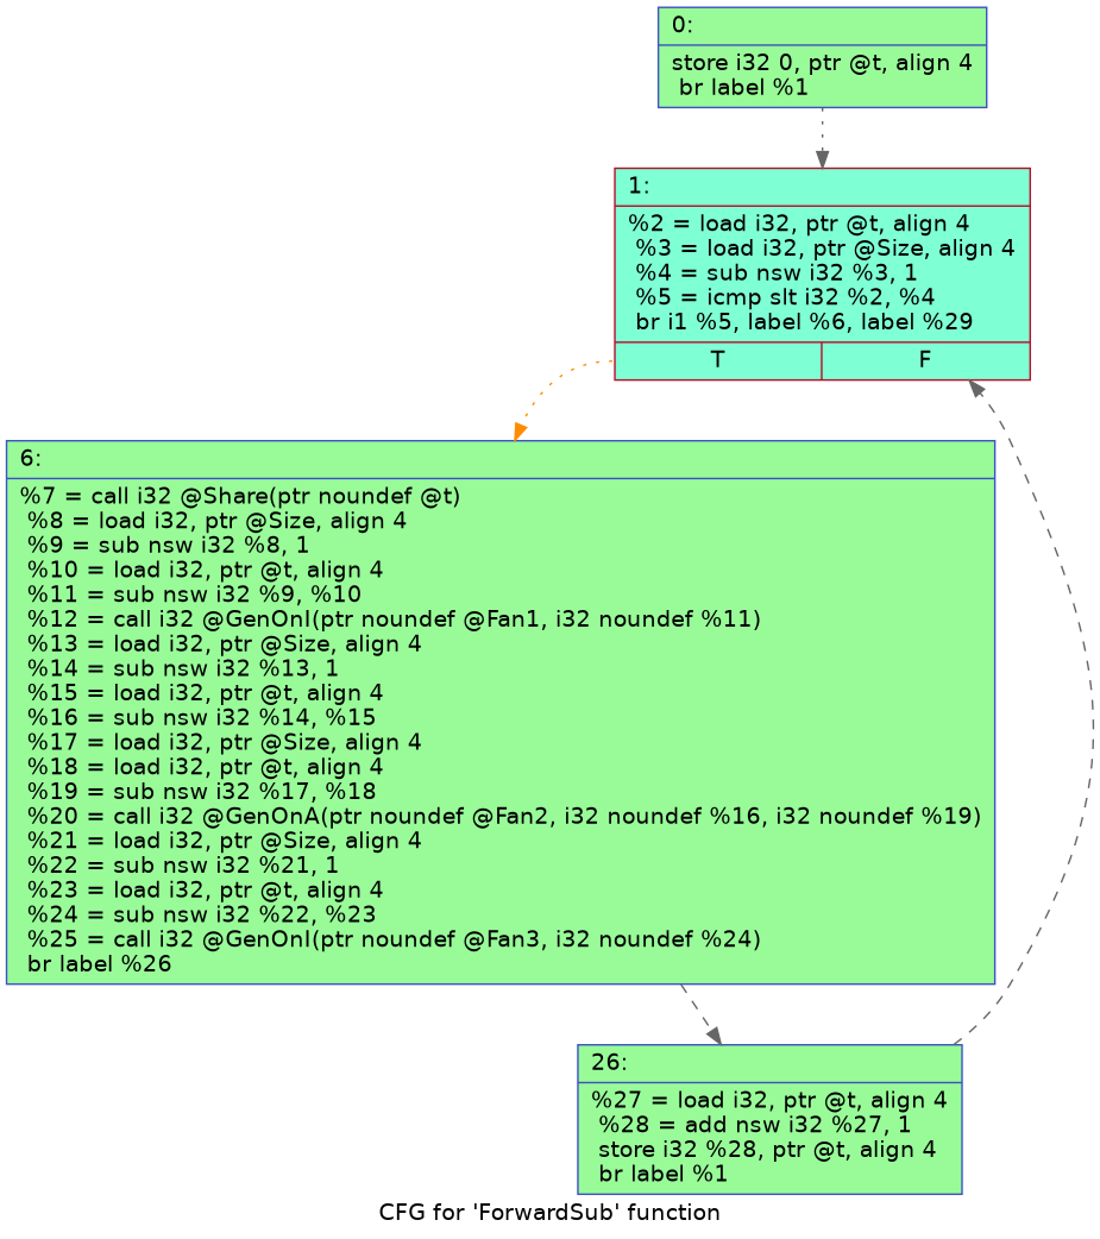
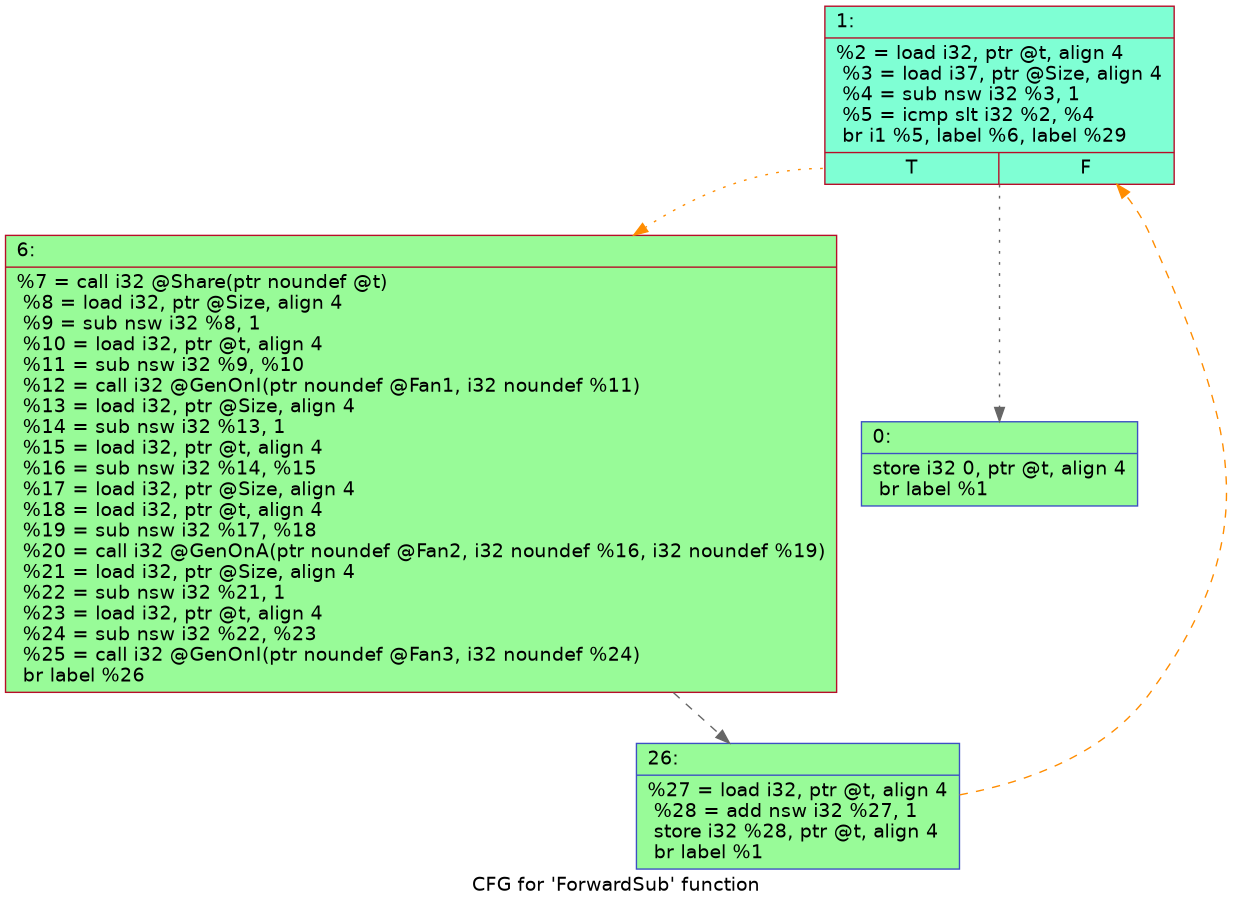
  digraph {
    fontname="DejaVu Sans"
    label="CFG for 'ForwardSub' function"
    node [color="#3d50c3ff" fillcolor=palegreen fontname="DejaVu Sans" shape=record style=filled]
    edge [color=gray40 fontname="DejaVu Sans" style=dotted]
    n1 [label="{0:\l|  store i32 0, ptr @t, align 4\l  br label %1\l}"]
-   n2 [color="#b70d28ff" fillcolor=aquamarine label="{1:\l|  %2 = load i32, ptr @t, align 4\l  %3 = load i32, ptr @Size, align 4\l  %4 = sub nsw i32 %3, 1\l  %5 = icmp slt i32 %2, %4\l  br i1 %5, label %6, label %29\l|{<s0>T|<s1>F}}"]
-   n3 [label="{6:\l|  %7 = call i32 @Share(ptr noundef @t)\l  %8 = load i32, ptr @Size, align 4\l  %9 = sub nsw i32 %8, 1\l  %10 = load i32, ptr @t, align 4\l  %11 = sub nsw i32 %9, %10\l  %12 = call i32 @GenOnI(ptr noundef @Fan1, i32 noundef %11)\l  %13 = load i32, ptr @Size, align 4\l  %14 = sub nsw i32 %13, 1\l  %15 = load i32, ptr @t, align 4\l  %16 = sub nsw i32 %14, %15\l  %17 = load i32, ptr @Size, align 4\l  %18 = load i32, ptr @t, align 4\l  %19 = sub nsw i32 %17, %18\l  %20 = call i32 @GenOnA(ptr noundef @Fan2, i32 noundef %16, i32 noundef %19)\l  %21 = load i32, ptr @Size, align 4\l  %22 = sub nsw i32 %21, 1\l  %23 = load i32, ptr @t, align 4\l  %24 = sub nsw i32 %22, %23\l  %25 = call i32 @GenOnI(ptr noundef @Fan3, i32 noundef %24)\l  br label %26\l}"]
+   n2 [color="#b70d28ff" fillcolor=aquamarine label="{1:\l|  %2 = load i32, ptr @t, align 4\l  %3 = load i37, ptr @Size, align 4\l  %4 = sub nsw i32 %3, 1\l  %5 = icmp slt i32 %2, %4\l  br i1 %5, label %6, label %29\l|{<s0>T|<s1>F}}"]
+   n3 [color="#b70d28ff" label="{6:\l|  %7 = call i32 @Share(ptr noundef @t)\l  %8 = load i32, ptr @Size, align 4\l  %9 = sub nsw i32 %8, 1\l  %10 = load i32, ptr @t, align 4\l  %11 = sub nsw i32 %9, %10\l  %12 = call i32 @GenOnI(ptr noundef @Fan1, i32 noundef %11)\l  %13 = load i32, ptr @Size, align 4\l  %14 = sub nsw i32 %13, 1\l  %15 = load i32, ptr @t, align 4\l  %16 = sub nsw i32 %14, %15\l  %17 = load i32, ptr @Size, align 4\l  %18 = load i32, ptr @t, align 4\l  %19 = sub nsw i32 %17, %18\l  %20 = call i32 @GenOnA(ptr noundef @Fan2, i32 noundef %16, i32 noundef %19)\l  %21 = load i32, ptr @Size, align 4\l  %22 = sub nsw i32 %21, 1\l  %23 = load i32, ptr @t, align 4\l  %24 = sub nsw i32 %22, %23\l  %25 = call i32 @GenOnI(ptr noundef @Fan3, i32 noundef %24)\l  br label %26\l}"]
    n4 [label="{26:\l|  %27 = load i32, ptr @t, align 4\l  %28 = add nsw i32 %27, 1\l  store i32 %28, ptr @t, align 4\l  br label %1\l}"]
-   n1 -> n2
+   n2 -> n1
    n2 -> n3 [color=darkorange tailport=s0]
    n3 -> n4 [style=dashed]
-   n4 -> n2 [style=dashed]
+   n4 -> n2 [color=darkorange style=dashed]
  }
